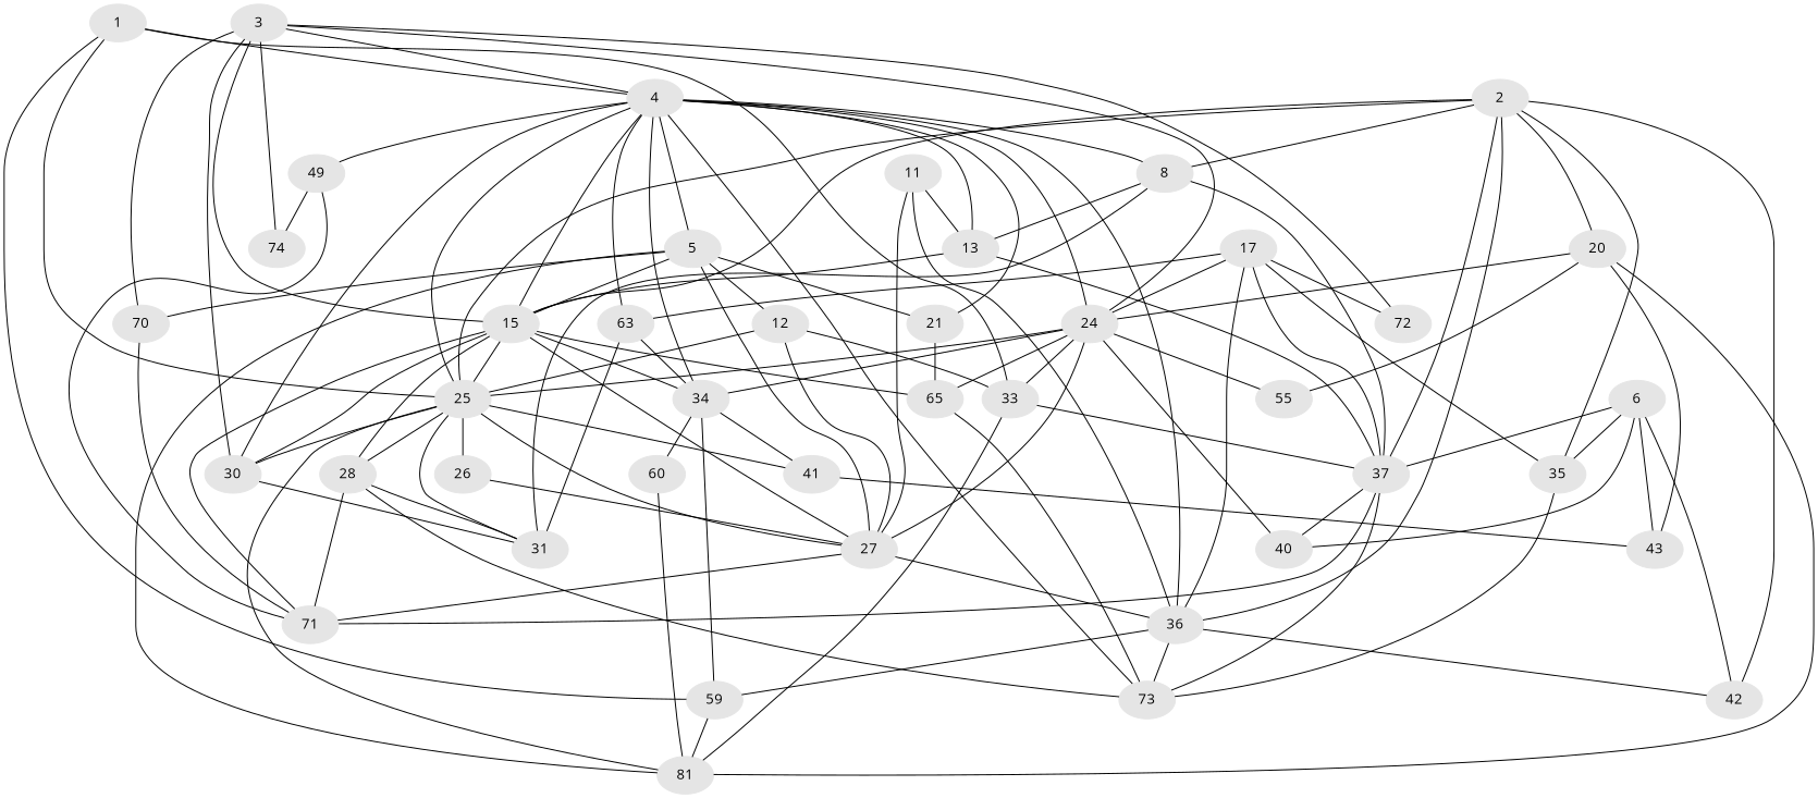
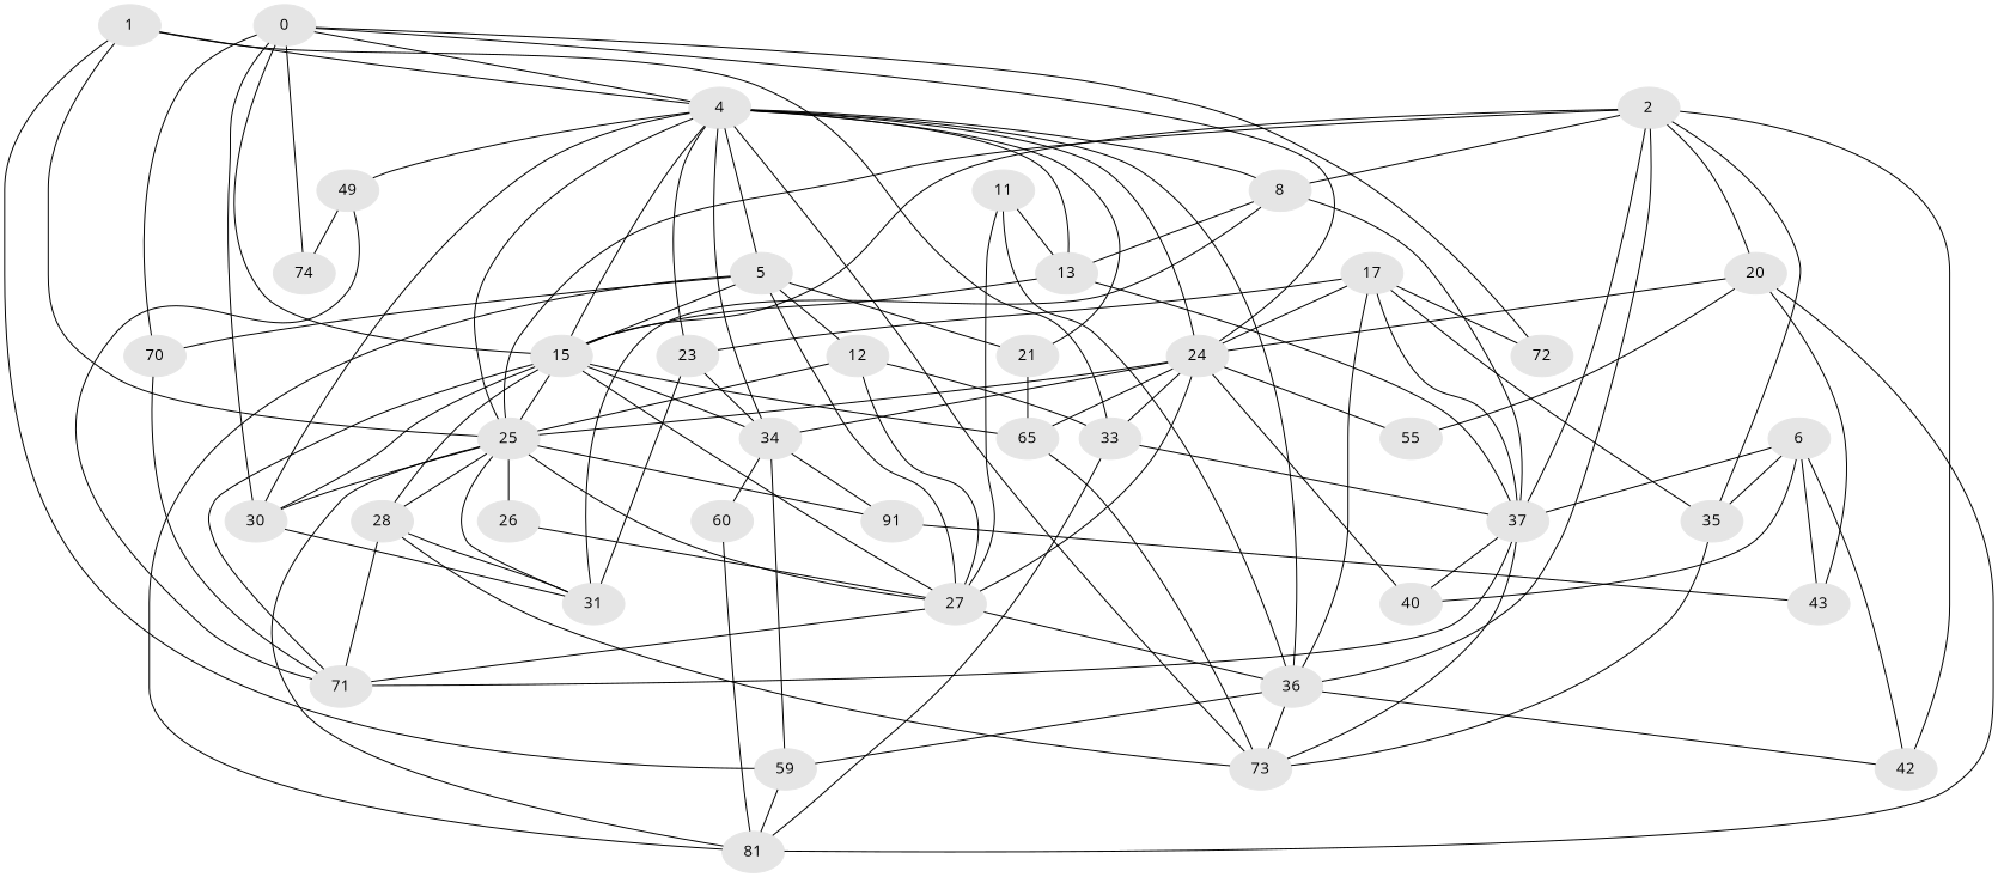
  graph {
    fontname="Open Sans"
    node [color=gray90 fontname="Open Sans" style=filled]
    edge [fontname="Open Sans"]
    1 [super="+9"]
    4 [super="+22+44+38+56"]
    25 [super="+78+45"]
    33 [super="+68"]
    59
    8 [super="+32+19"]
    15 [super="+52+57+50"]
    36 [super="+46"]
    49
    24 [super="+79+29"]
    30
    5 [super="+61"]
    13 [super="+47+48"]
    21
-   23 [label=63]
+   23
    34 [super="+51"]
    73
    27 [super="+39+63"]
    81
    31 [super="+54"]
    28
    26
-   41
+   41 [label=91]
    37 [super="+82"]
    2 [super="+10+7+58"]
    20 [super="+80"]
    35 [super="+66"]
    42 [super="+69"]
    65
    71
    43
    55
    40
    74
-   3 [super="+16"]
+   3 [super="+16" label=0]
    70
    72
    12 [super="+84"]
    60
    6 [super="+14"]
    11
    17 [super="+18"]
    1 -- 4
    1 -- 25
    1 -- 33
    1 -- 59
    4 -- 25
    4 -- 8
    4 -- 15
    4 -- 36
    4 -- 49
    4 -- 24
    4 -- 30
    4 -- 5 [weight=2]
    4 -- 13
    4 -- 21
    4 -- 23
    4 -- 34
    4 -- 73
    25 -- 30
    25 -- 27
    25 -- 81
    25 -- 31
    25 -- 28
    25 -- 26
    25 -- 41
    33 -- 81
    33 -- 37
    59 -- 81
    8 -- 13 [weight=2]
    8 -- 31
    8 -- 37
    15 -- 25
    15 -- 30
    15 -- 34
    15 -- 27
    15 -- 28
    15 -- 65
    15 -- 71
    36 -- 59
    36 -- 73
    36 -- 42
    49 -- 71
    49 -- 74
    24 -- 25 [weight=3]
    24 -- 33
    24 -- 34
    24 -- 27
    24 -- 65
    24 -- 55
    24 -- 40
    30 -- 31
    5 -- 15
    5 -- 21
    5 -- 27
    5 -- 81
    5 -- 70
    5 -- 12
    13 -- 15
    13 -- 37
    21 -- 65
    23 -- 34
    23 -- 31
    34 -- 59 [weight=2]
    34 -- 41
    34 -- 60 [weight=2]
    27 -- 36
    27 -- 71
    28 -- 73
    28 -- 31
    28 -- 71
    26 -- 27
    41 -- 43
    37 -- 73
    37 -- 71
    37 -- 40
    2 -- 25
    2 -- 8 [weight=2]
    2 -- 15
    2 -- 36
    2 -- 37
    2 -- 20
    2 -- 35
    2 -- 42
    20 -- 24
    20 -- 81
    20 -- 43
    20 -- 55
    35 -- 73
    65 -- 73
    3 -- 4
    3 -- 15
    3 -- 24
    3 -- 30
    3 -- 74
    3 -- 70
    3 -- 72
    70 -- 71
    12 -- 25
    12 -- 33
    12 -- 27
    60 -- 81
    6 -- 37
    6 -- 35
    6 -- 42
    6 -- 43
    6 -- 40
    11 -- 36
    11 -- 13
    11 -- 27
    17 -- 36
    17 -- 24
    17 -- 23
    17 -- 37
    17 -- 35
    17 -- 72
  }
